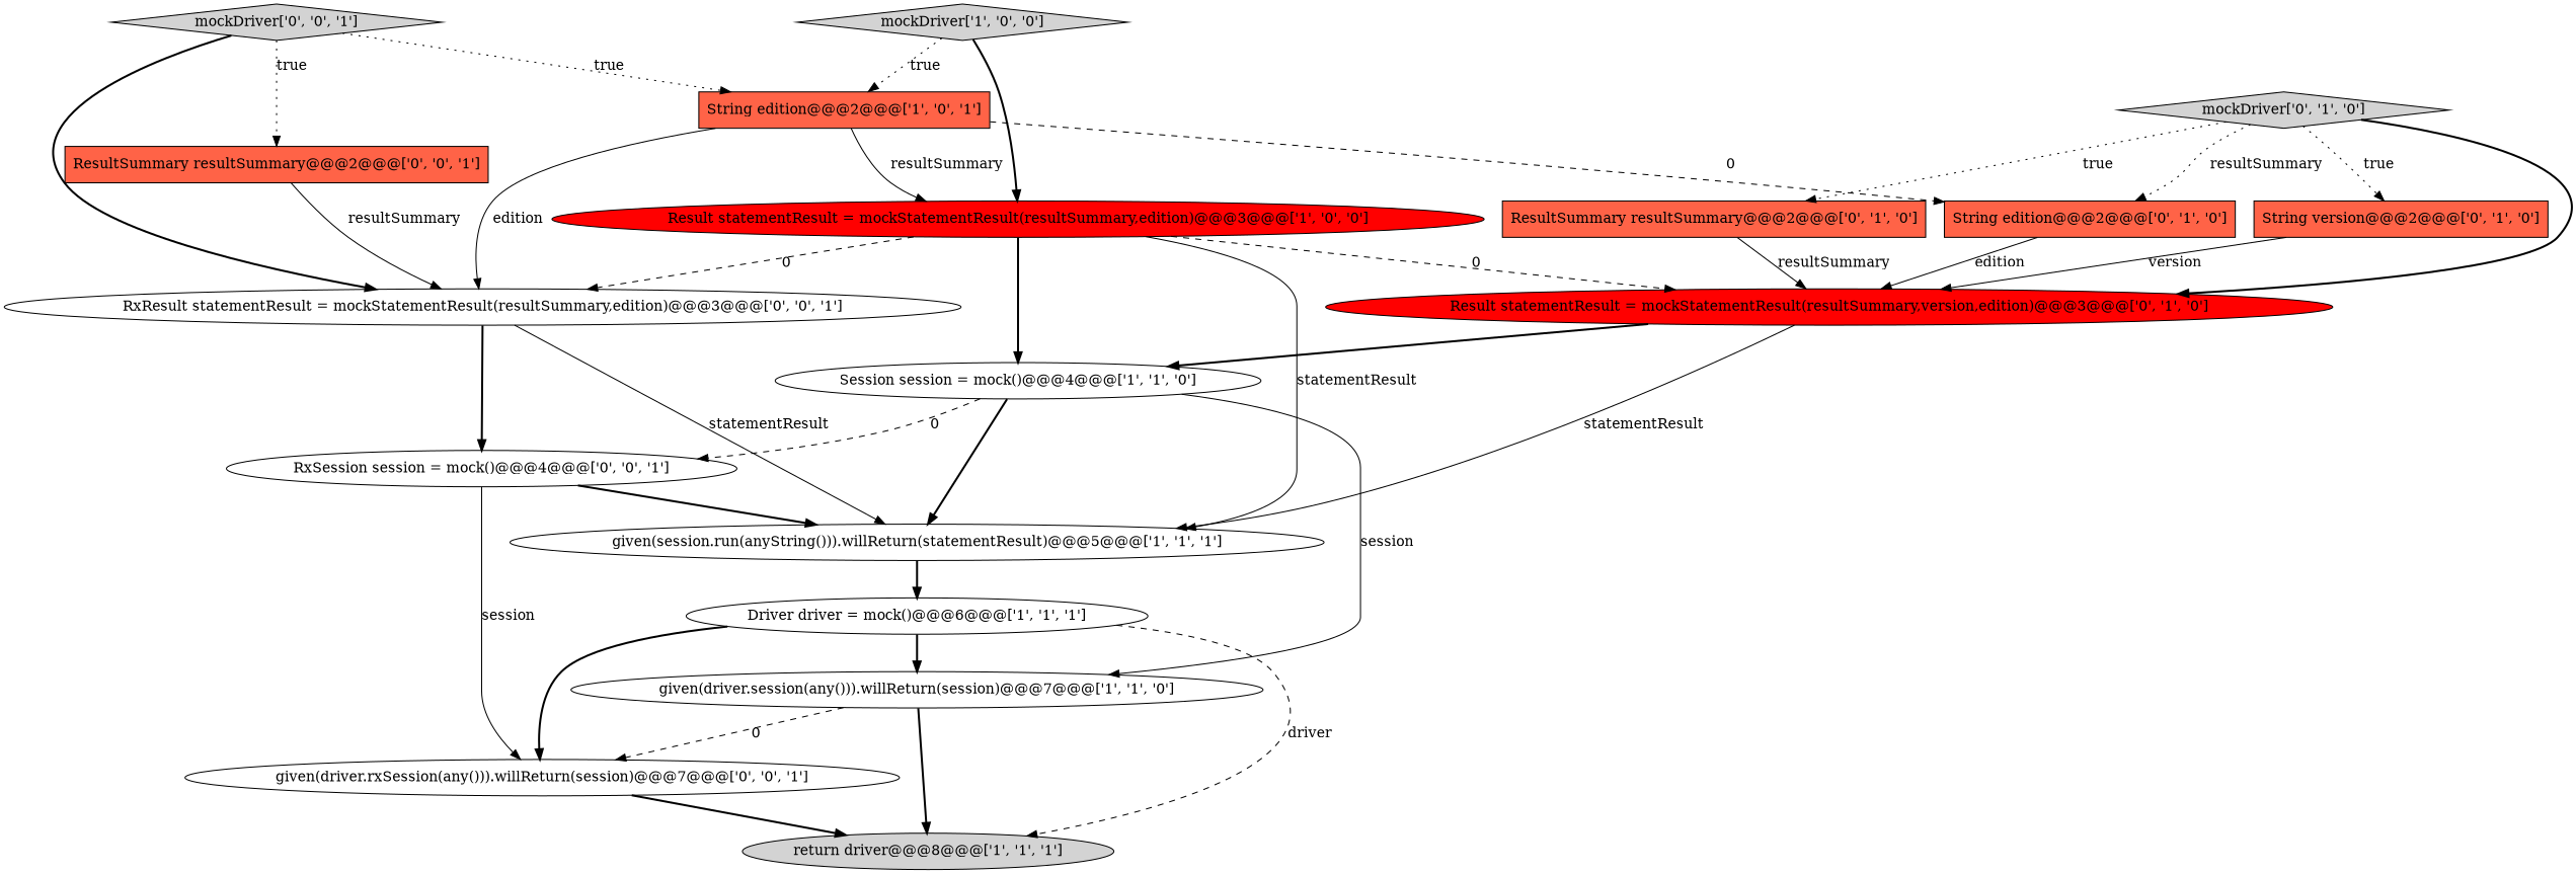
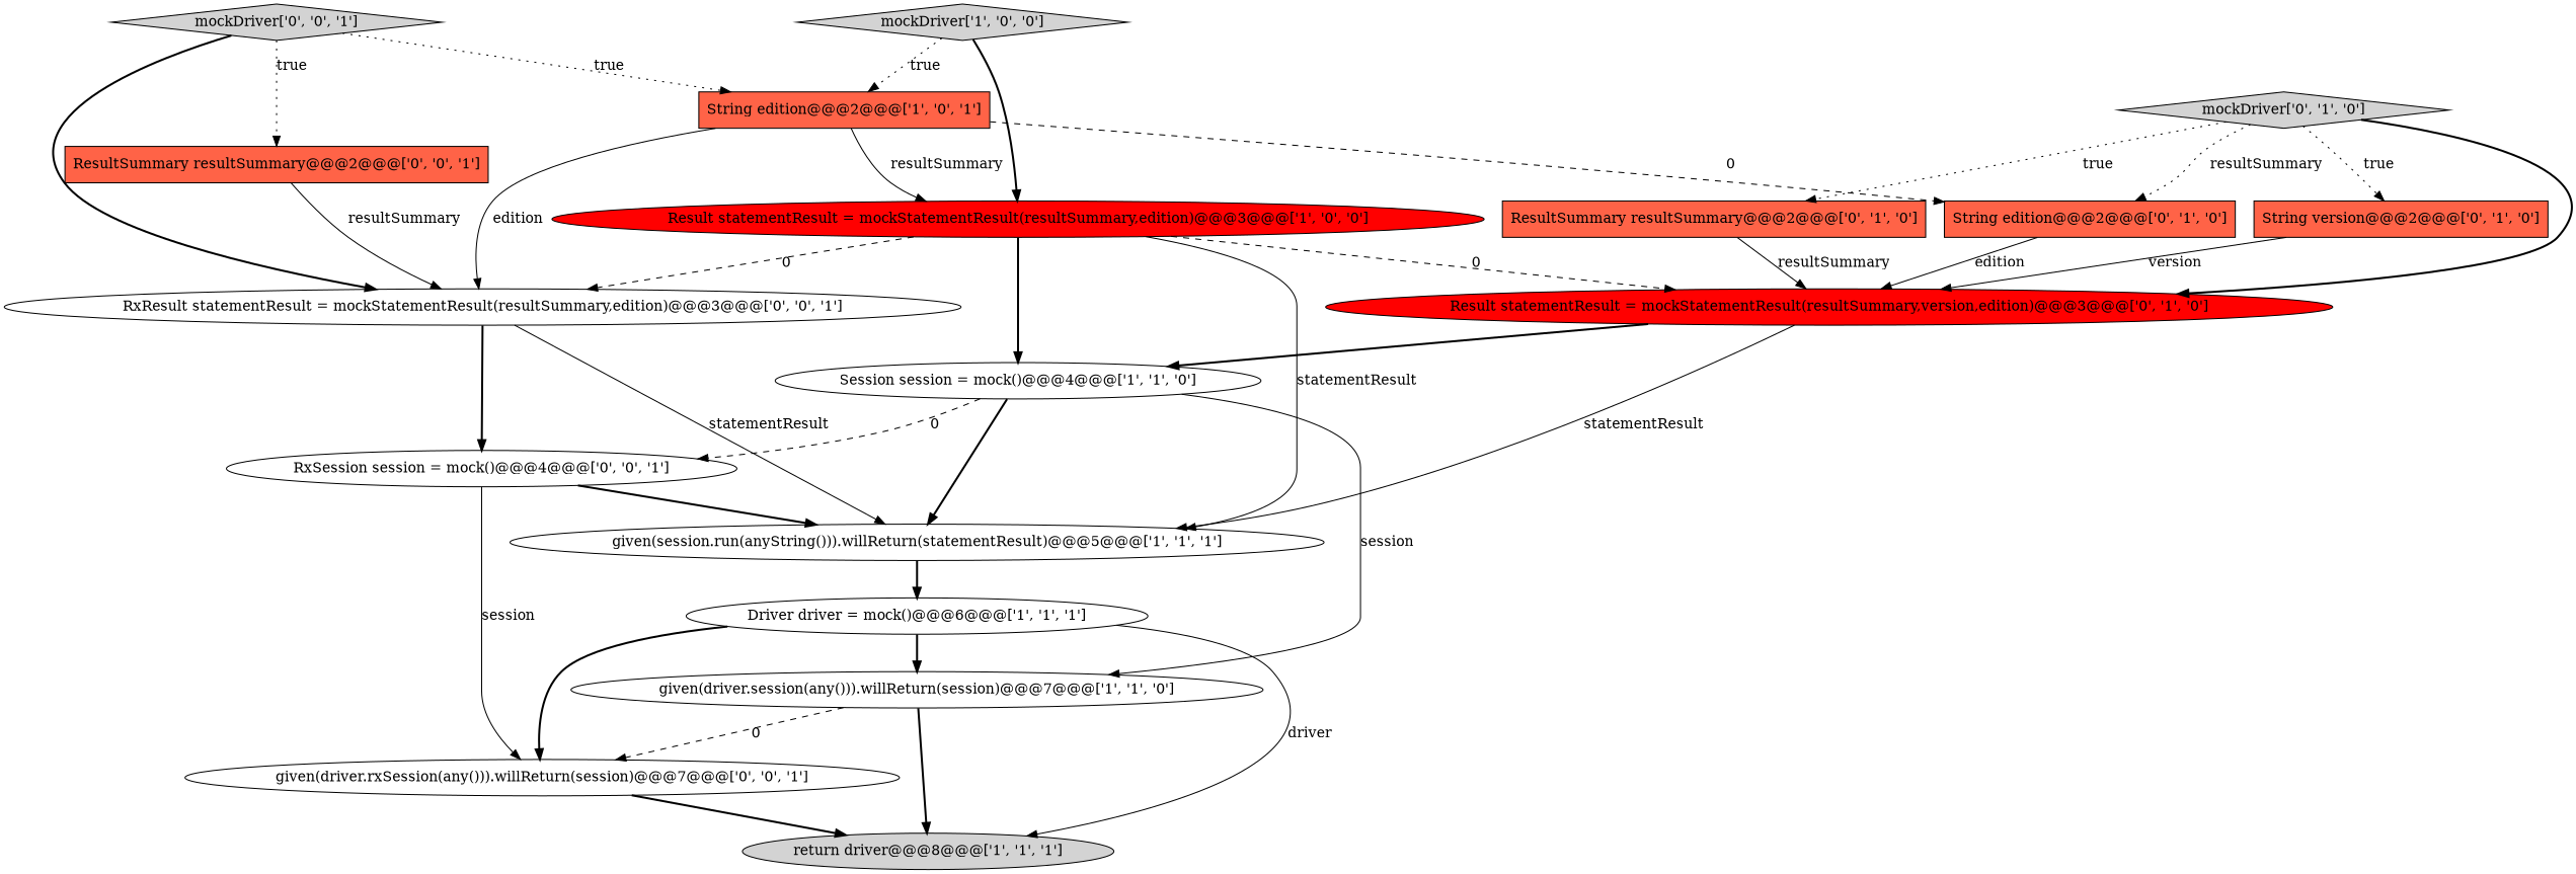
  digraph {
    node [fillcolor=white shape=ellipse style=filled]
    edge [style=bold]
    n1 [label="RxSession session = mock()@@@4@@@['0', '0', '1']"]
    n2 [label="given(driver.rxSession(any())).willReturn(session)@@@7@@@['0', '0', '1']"]
    n3 [label="given(session.run(anyString())).willReturn(statementResult)@@@5@@@['1', '1', '1']"]
    n4 [fillcolor=lightgray label="return driver@@@8@@@['1', '1', '1']"]
    n5 [label="Driver driver = mock()@@@6@@@['1', '1', '1']"]
    n6 [fillcolor=tomato label="String edition@@@2@@@['1', '0', '1']" shape=box]
    n7 [label="RxResult statementResult = mockStatementResult(resultSummary,edition)@@@3@@@['0', '0', '1']"]
    n8 [fillcolor=red label="Result statementResult = mockStatementResult(resultSummary,edition)@@@3@@@['1', '0', '0']"]
    n9 [fillcolor=tomato label="String edition@@@2@@@['0', '1', '0']" shape=box]
    n10 [label="Session session = mock()@@@4@@@['1', '1', '0']"]
    n11 [fillcolor=red label="Result statementResult = mockStatementResult(resultSummary,version,edition)@@@3@@@['0', '1', '0']"]
    n12 [label="given(driver.session(any())).willReturn(session)@@@7@@@['1', '1', '0']"]
    n13 [fillcolor=tomato label="ResultSummary resultSummary@@@2@@@['0', '1', '0']" shape=box]
    n14 [fillcolor=lightgray label="mockDriver['0', '1', '0']" shape=diamond]
    n15 [fillcolor=tomato label="String version@@@2@@@['0', '1', '0']" shape=box]
    n16 [fillcolor=lightgray label="mockDriver['1', '0', '0']" shape=diamond]
    n17 [fillcolor=tomato label="ResultSummary resultSummary@@@2@@@['0', '0', '1']" shape=box]
    n18 [fillcolor=lightgray label="mockDriver['0', '0', '1']" shape=diamond]
    n1 -> n2 [label=session style=solid]
    n1 -> n3
    n2 -> n4
    n3 -> n5
    n5 -> n2
-   n5 -> n4 [label=driver style=dashed]
+   n5 -> n4 [label=driver style=solid]
    n5 -> n12
    n6 -> n7 [label=edition style=solid]
    n6 -> n8 [label=resultSummary style=solid]
    n6 -> n9 [label=0 style=dashed]
    n7 -> n1
    n7 -> n3 [label=statementResult style=solid]
    n8 -> n3 [label=statementResult style=solid]
    n8 -> n7 [label=0 style=dashed]
    n8 -> n10
    n8 -> n11 [label=0 style=dashed]
    n9 -> n11 [label=edition style=solid]
    n10 -> n1 [label=0 style=dashed]
    n10 -> n3
    n10 -> n12 [label=session style=solid]
    n11 -> n3 [label=statementResult style=solid]
    n11 -> n10
    n12 -> n2 [label=0 style=dashed]
    n12 -> n4
    n13 -> n11 [label=resultSummary style=solid]
    n14 -> n9 [label=resultSummary style=dotted]
    n14 -> n11
    n14 -> n13 [label=true style=dotted]
    n14 -> n15 [label=true style=dotted]
    n15 -> n11 [label=version style=solid]
    n16 -> n6 [label=true style=dotted]
    n16 -> n8
    n17 -> n7 [label=resultSummary style=solid]
    n18 -> n6 [label=true style=dotted]
    n18 -> n7
    n18 -> n17 [label=true style=dotted]
  }
